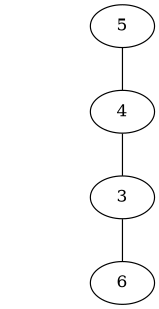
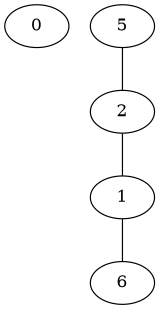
  graph {
    node [type=endpoint]
    edge [frequency=1 type0=line]
+   0 [type=circle x=255 y=262]
    n2 [label=5 x=472 y=401]
-   2 [type=corner x=244 y=85 label=4]
-   3 [type=corner x=62 y=400]
+   2 [type=corner x=244 y=85]
+   3 [type=corner x=62 y=400 label=1]
    n5 [label=6 x=101 y=414]
    n2 -- 2 [angle0=.95]
    2 -- 3 [angle0=-1.05]
    3 -- n5 [angle0=.34]
  }
